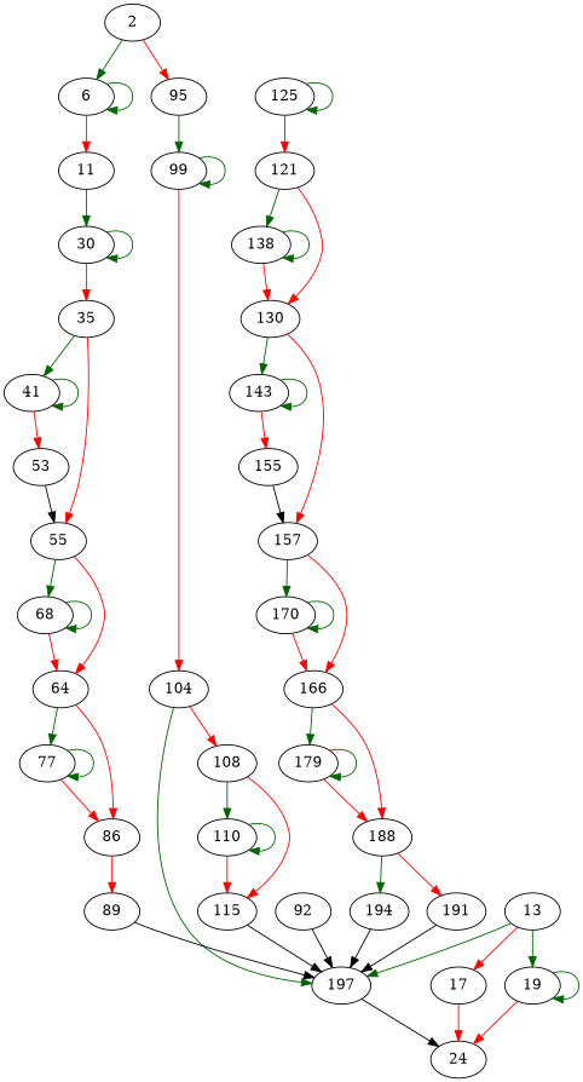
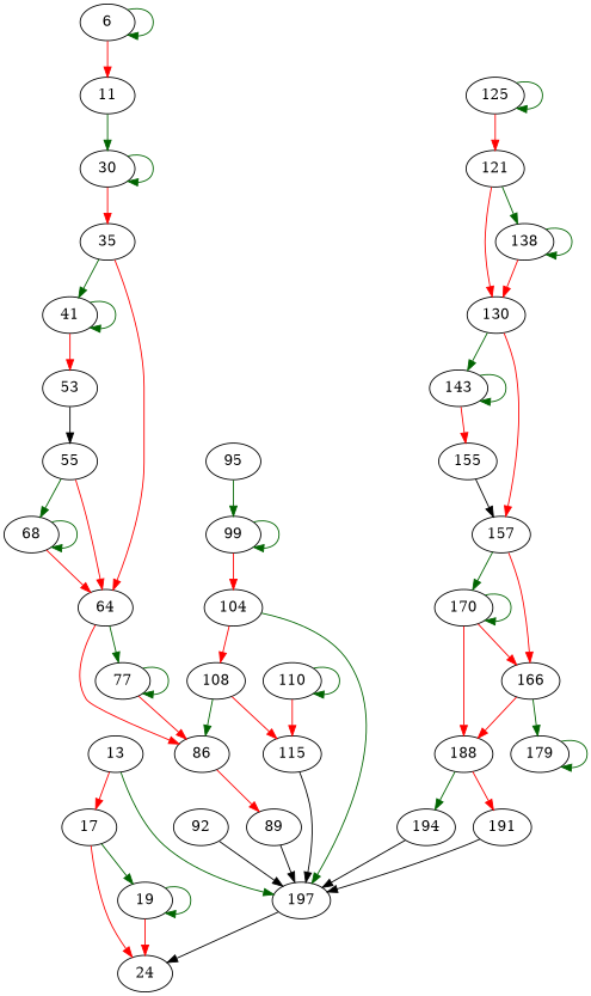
  strict digraph {
    edge [color=darkgreen cond=true]
-   2 [entry=true]
    6
    95
    11
    99
    30
    104
    35
    13
    197
    17
    41
    55
    24
    19
    53
    68
    64
    77
    86
    89
    92
    108
    125
    121
    138
    130
    143
    157
    110
    115
    155
    170
    166
    179
    188
    194
    191
-   2 -> 6
-   2 -> 95 [color=red cond=false]
    6 -> 6
    6 -> 11 [color=red cond=false]
    95 -> 99
    11 -> 30
    99 -> 99
    99 -> 104 [color=red cond=false]
    30 -> 30
    30 -> 35 [color=red cond=false]
    104 -> 197
    104 -> 108 [color=red cond=false]
    35 -> 41
-   35 -> 55 [color=red cond=false]
+   35 -> 64 [color=red cond=false]
    13 -> 197
    13 -> 17 [color=red cond=false]
    197 -> 24 [color="" cond=""]
    17 -> 24 [color=red cond=false]
-   13 -> 19
+   17 -> 19
    41 -> 41
    41 -> 53 [color=red cond=false]
    55 -> 68
    55 -> 64 [color=red cond=false]
    19 -> 24 [color=red cond=false]
    19 -> 19
    53 -> 55 [color="" cond=""]
    68 -> 68
    68 -> 64 [color=red cond=false]
    64 -> 77
    64 -> 86 [color=red cond=false]
    77 -> 77
    77 -> 86 [color=red cond=false]
    86 -> 89 [color=red cond=false]
    89 -> 197 [color="" cond=""]
    92 -> 197 [color="" cond=""]
-   108 -> 110
+   108 -> 86
    108 -> 115 [color=red cond=false]
    125 -> 125
    125 -> 121 [color=red cond=false]
    121 -> 138
    121 -> 130 [color=red cond=false]
    138 -> 138
    138 -> 130 [color=red cond=false]
    130 -> 143
    130 -> 157 [color=red cond=false]
    143 -> 143
    143 -> 155 [color=red cond=false]
    157 -> 170
    157 -> 166 [color=red cond=false]
    110 -> 110
    110 -> 115 [color=red cond=false]
    115 -> 197 [color="" cond=""]
    155 -> 157 [color="" cond=""]
    170 -> 170
    170 -> 166 [color=red cond=false]
    166 -> 179
    166 -> 188 [color=red cond=false]
    179 -> 179
-   179 -> 188 [color=red cond=false]
+   170 -> 188 [color=red cond=false]
    188 -> 194
    188 -> 191 [color=red cond=false]
    194 -> 197 [color="" cond=""]
    191 -> 197 [color="" cond=""]
  }
